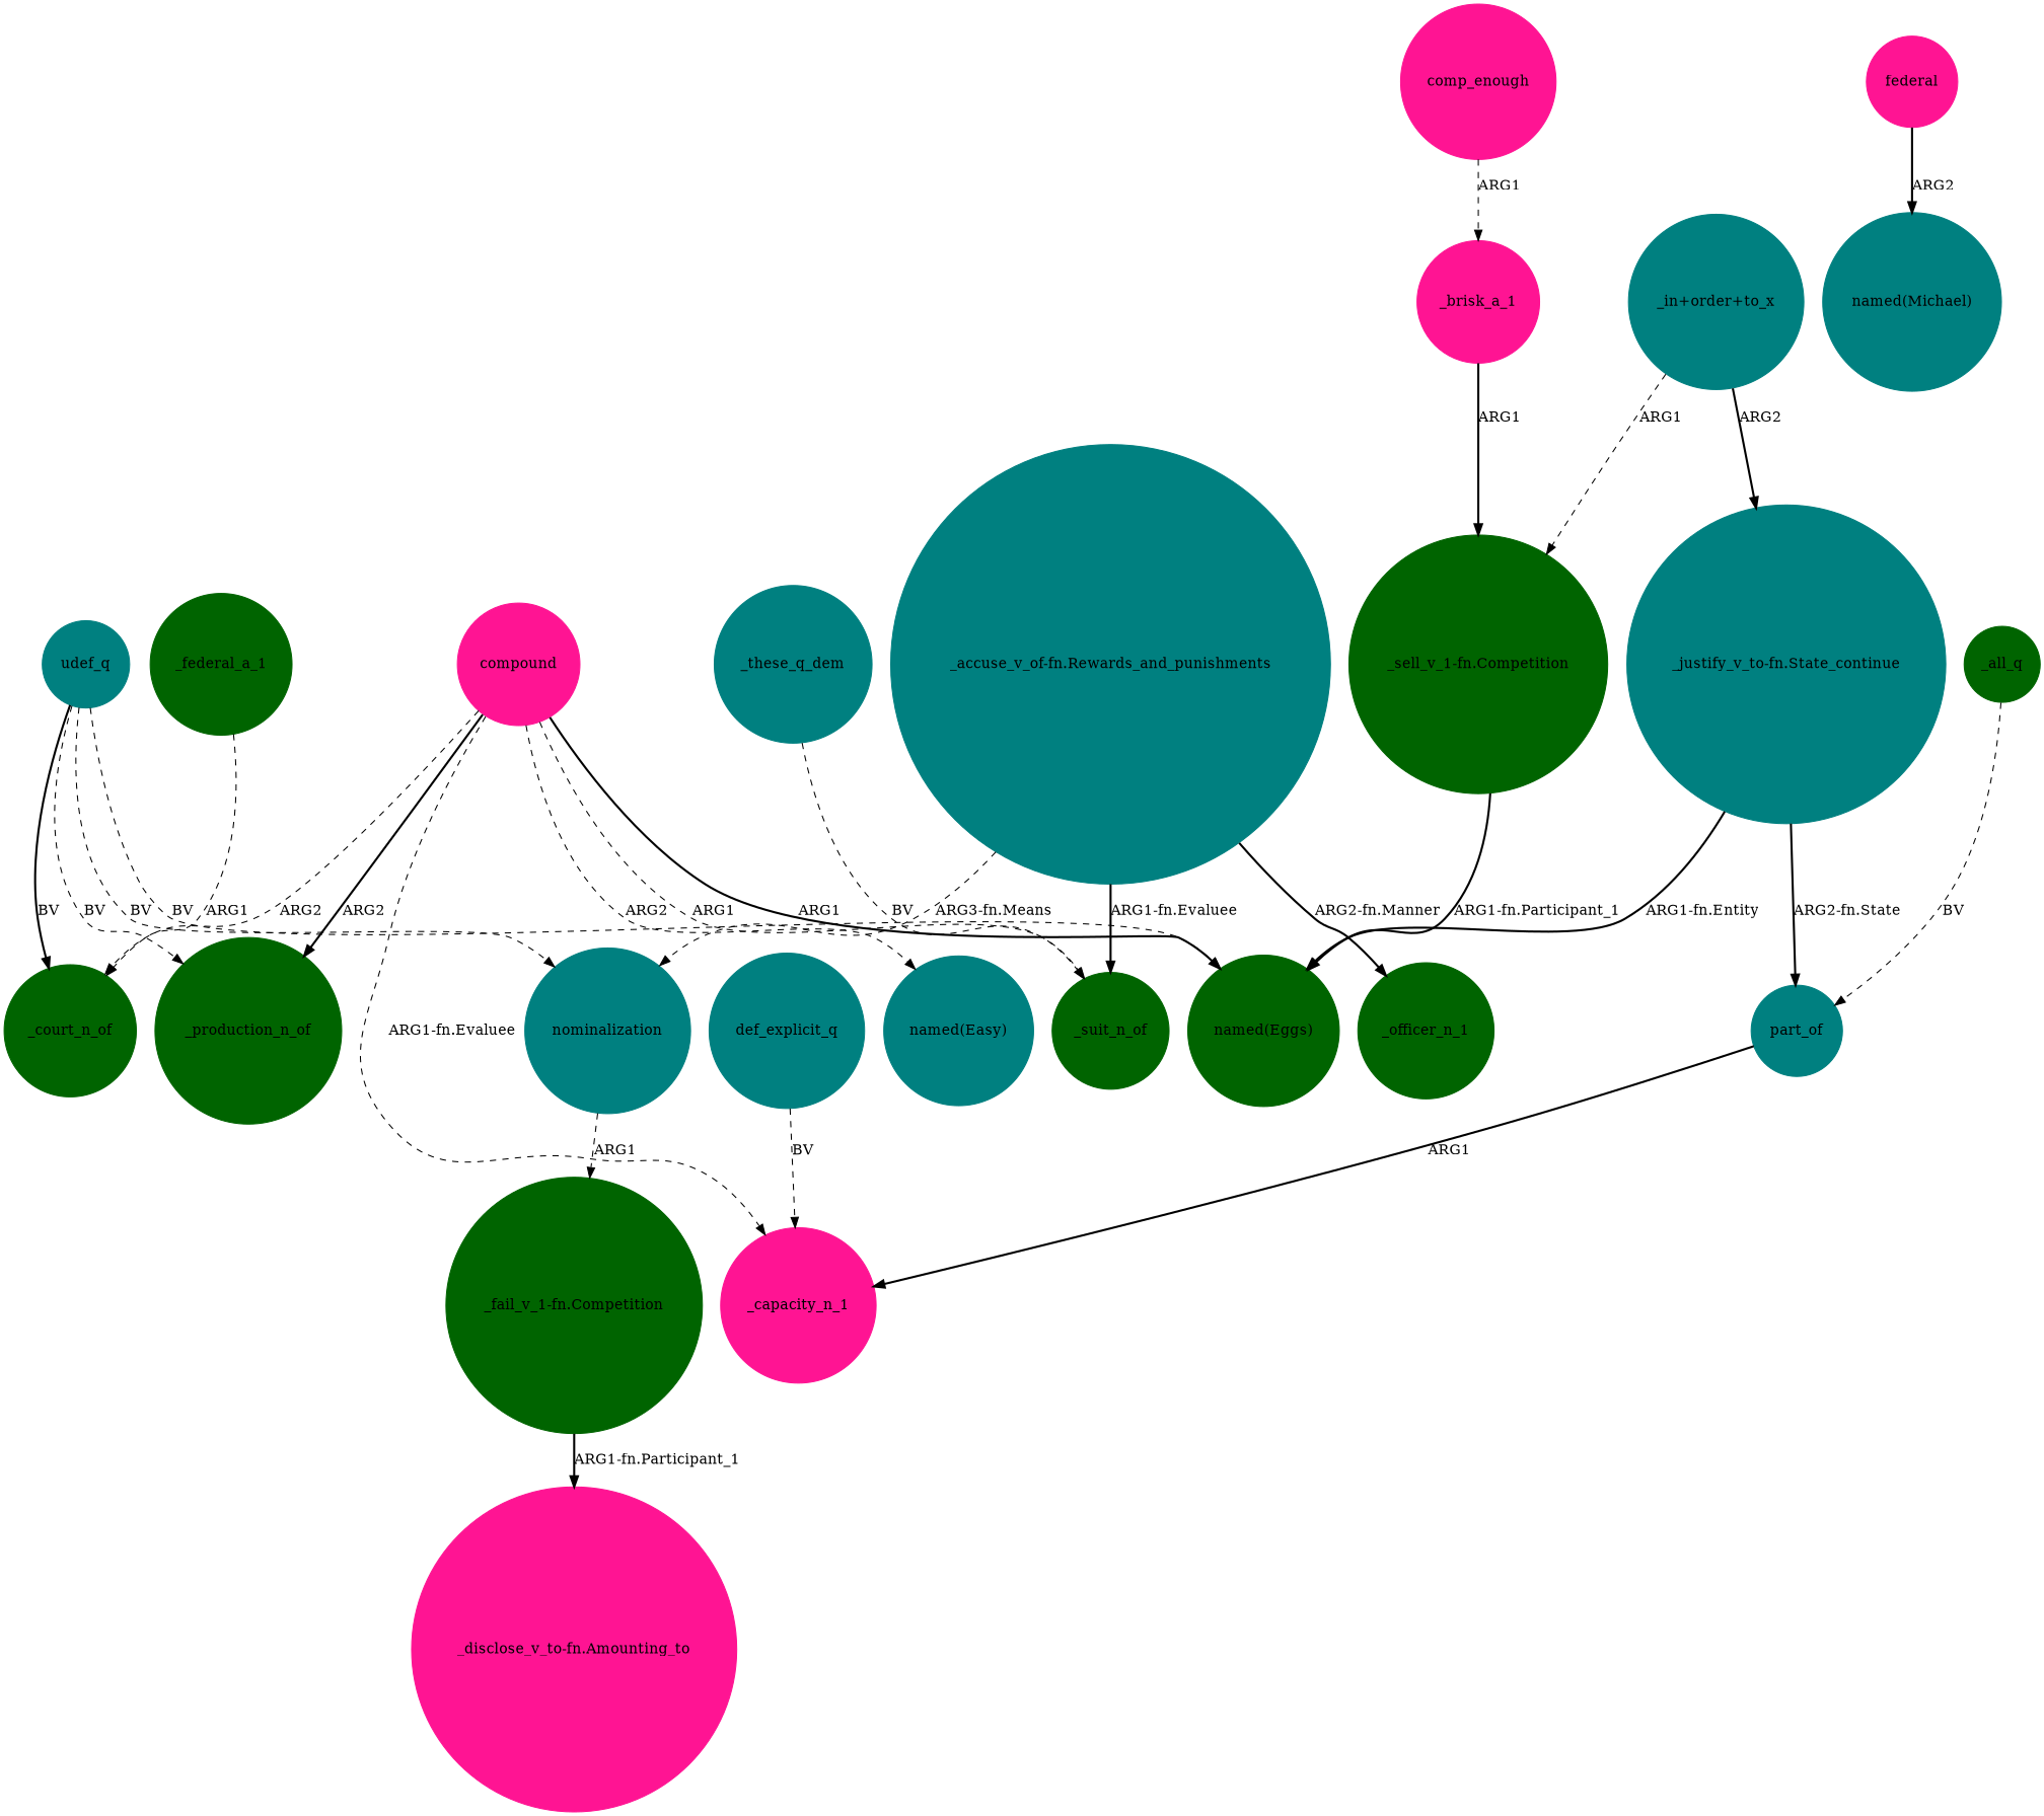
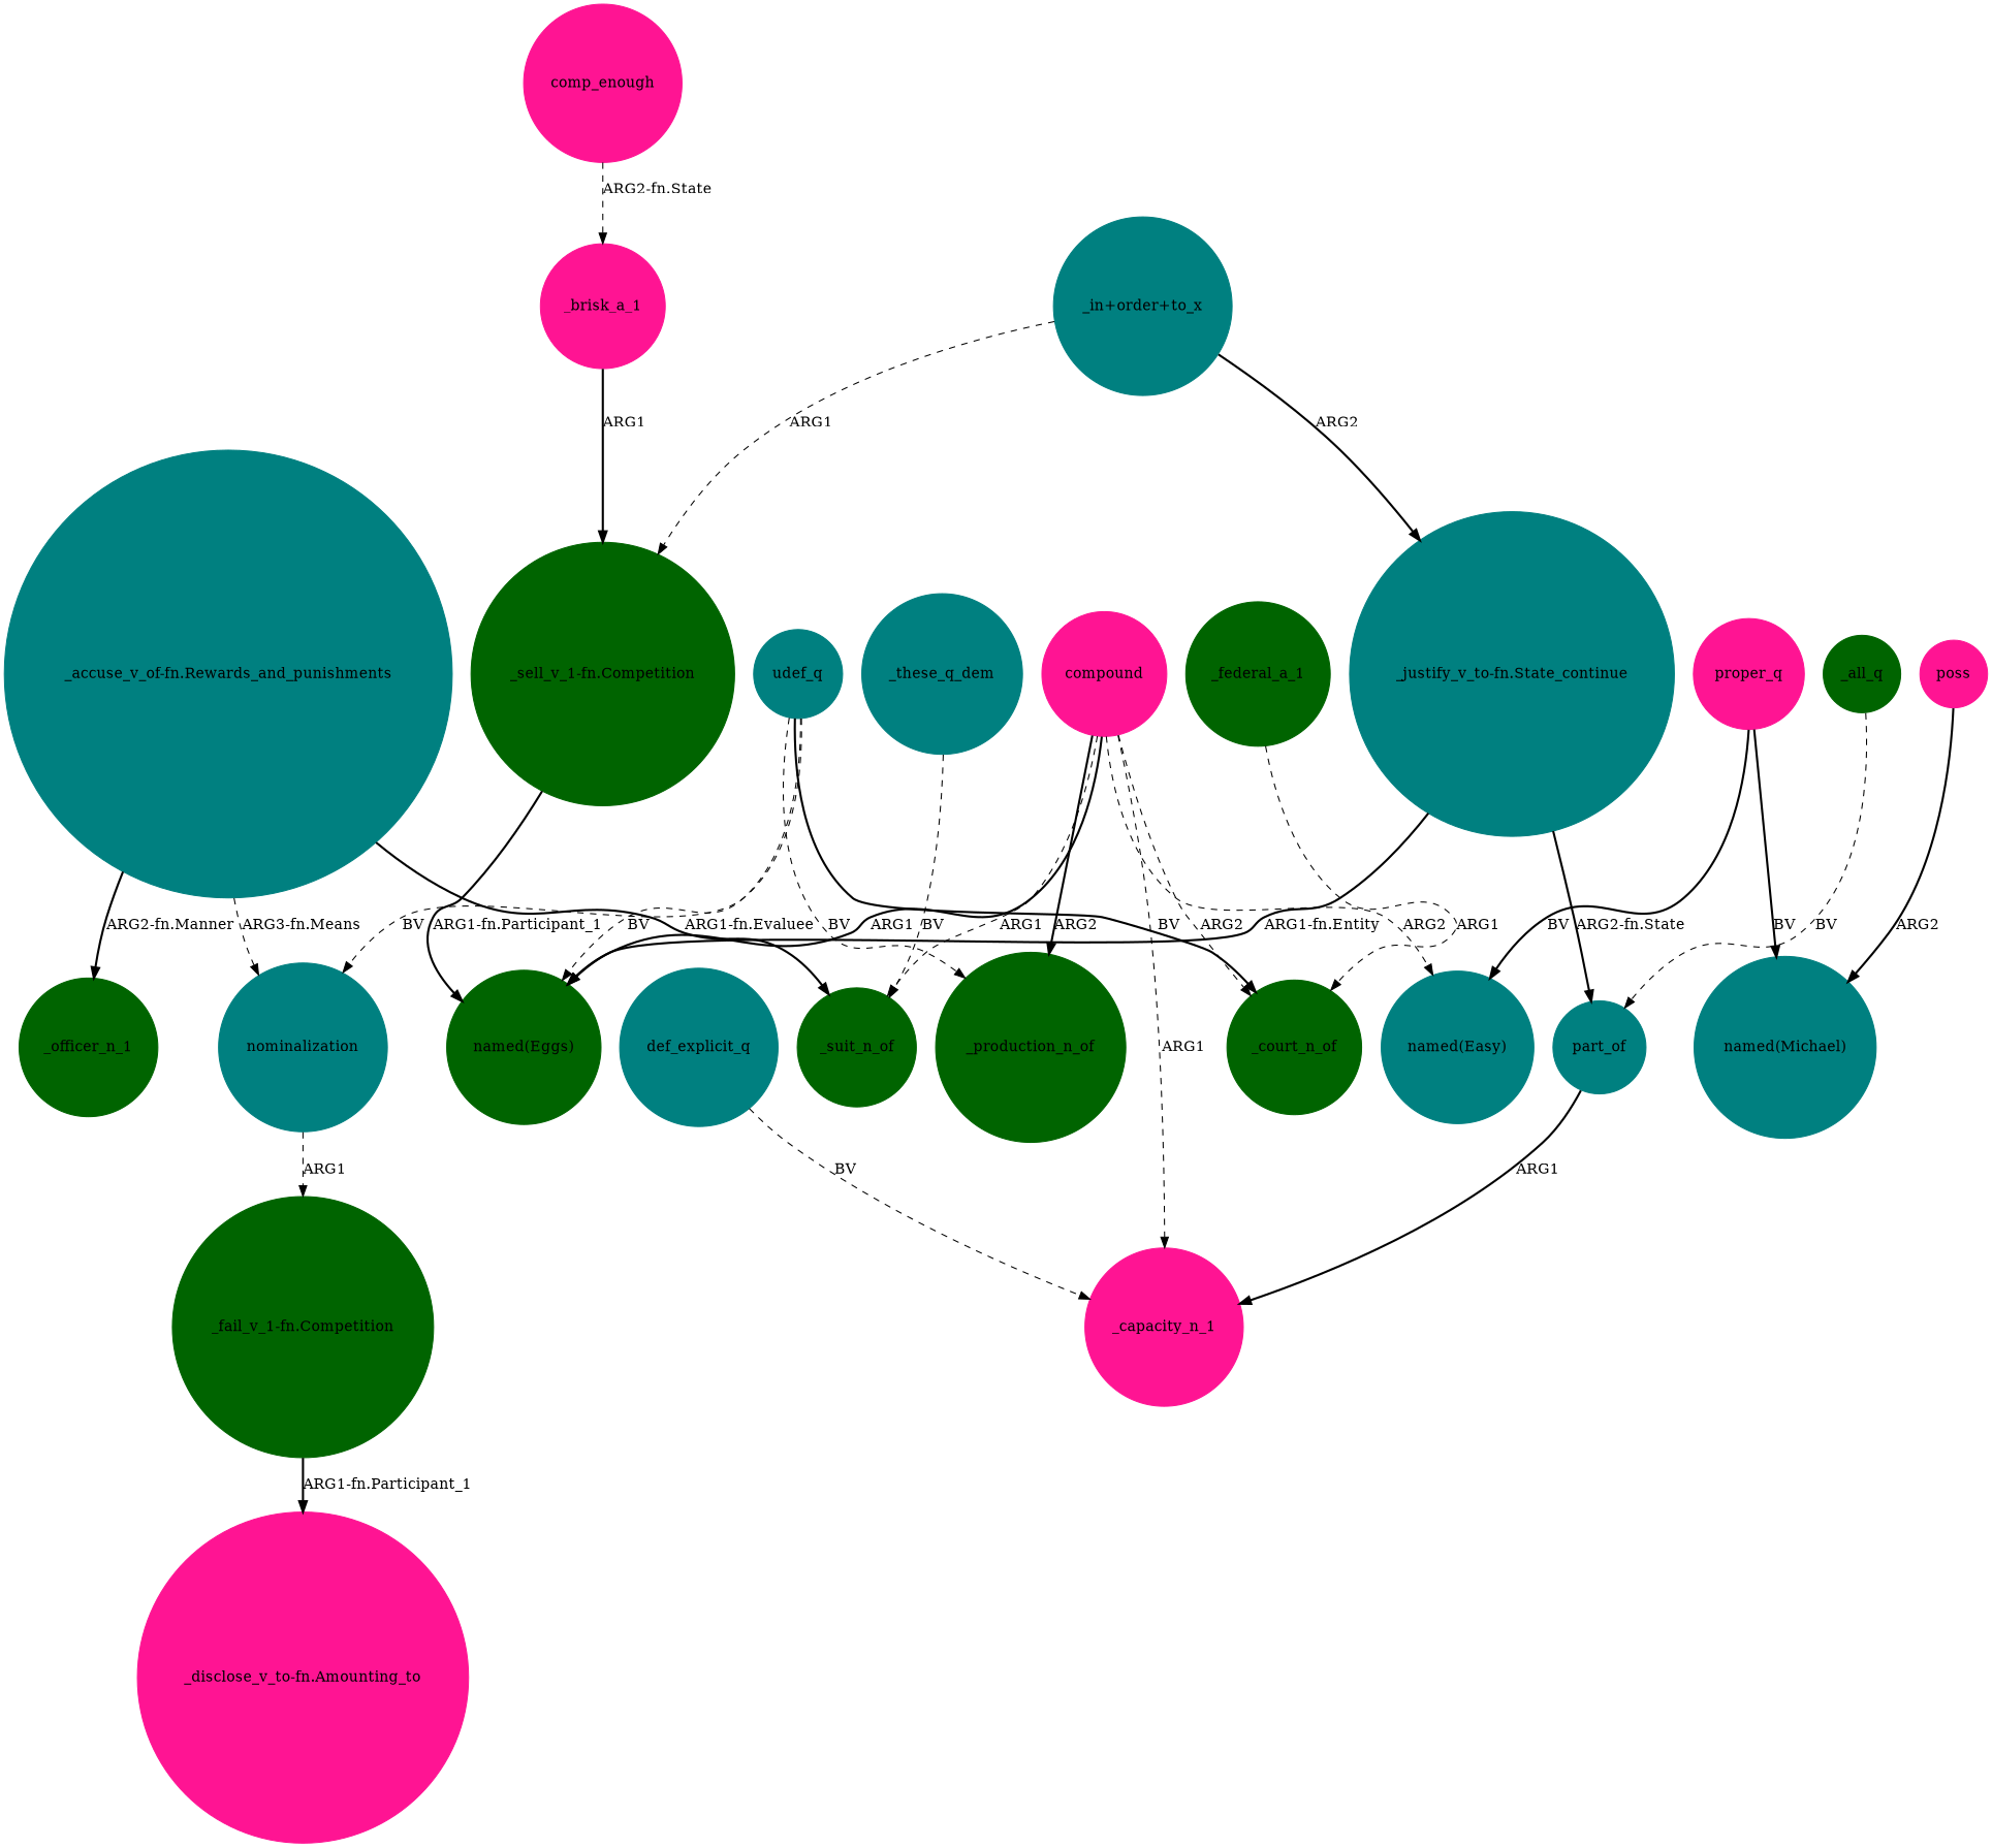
  digraph {
    node [color=teal shape=circle style=filled]
    edge [style=bold]
    "_fail_v_1-fn.Competition" [color=darkgreen]
    nominalization
    "_disclose_v_to-fn.Amounting_to" [color=deeppink]
    "_in+order+to_x"
    "_justify_v_to-fn.State_continue"
    "_sell_v_1-fn.Competition" [color=darkgreen]
    part_of
    "named(Eggs)" [color=darkgreen]
    _capacity_n_1 [color=deeppink]
    compound [color=deeppink]
    "named(Easy)"
    _suit_n_of [color=darkgreen]
    _court_n_of [color=darkgreen]
    _production_n_of [color=darkgreen]
    _these_q_dem
+   proper_q [color=deeppink]
    "named(Michael)"
    udef_q
    "_accuse_v_of-fn.Rewards_and_punishments"
    _officer_n_1 [color=darkgreen]
    comp_enough [color=deeppink]
    _brisk_a_1 [color=deeppink]
-   poss [color=deeppink label=federal]
+   poss [color=deeppink]
    _all_q [color=darkgreen]
    def_explicit_q
    _federal_a_1 [color=darkgreen]
    "_fail_v_1-fn.Competition" -> "_disclose_v_to-fn.Amounting_to" [label="ARG1-fn.Participant_1"]
    nominalization -> "_fail_v_1-fn.Competition" [label=ARG1 style=dashed]
    "_in+order+to_x" -> "_justify_v_to-fn.State_continue" [label=ARG2]
    "_in+order+to_x" -> "_sell_v_1-fn.Competition" [label=ARG1 style=dashed]
    "_justify_v_to-fn.State_continue" -> part_of [label="ARG2-fn.State"]
    "_justify_v_to-fn.State_continue" -> "named(Eggs)" [label="ARG1-fn.Entity"]
    "_sell_v_1-fn.Competition" -> "named(Eggs)" [label="ARG1-fn.Participant_1"]
    part_of -> _capacity_n_1 [label=ARG1]
    compound -> "named(Eggs)" [label=ARG1]
-   compound -> _capacity_n_1 [label="ARG1-fn.Evaluee" style=dashed]
+   compound -> _capacity_n_1 [label=ARG1 style=dashed]
    compound -> "named(Easy)" [label=ARG2 style=dashed]
    compound -> _suit_n_of [label=ARG1 style=dashed]
    compound -> _court_n_of [label=ARG2 style=dashed]
    compound -> _production_n_of [label=ARG2]
    _these_q_dem -> _suit_n_of [label=BV style=dashed]
+   proper_q -> "named(Easy)" [label=BV]
+   proper_q -> "named(Michael)" [label=BV]
    udef_q -> nominalization [label=BV style=dashed]
    udef_q -> "named(Eggs)" [label=BV style=dashed]
    udef_q -> _court_n_of [label=BV]
    udef_q -> _production_n_of [label=BV style=dashed]
    "_accuse_v_of-fn.Rewards_and_punishments" -> nominalization [label="ARG3-fn.Means" style=dashed]
    "_accuse_v_of-fn.Rewards_and_punishments" -> _suit_n_of [label="ARG1-fn.Evaluee"]
    "_accuse_v_of-fn.Rewards_and_punishments" -> _officer_n_1 [label="ARG2-fn.Manner"]
-   comp_enough -> _brisk_a_1 [label=ARG1 style=dashed]
+   comp_enough -> _brisk_a_1 [label="ARG2-fn.State" style=dashed]
    _brisk_a_1 -> "_sell_v_1-fn.Competition" [label=ARG1]
    poss -> "named(Michael)" [label=ARG2]
    _all_q -> part_of [label=BV style=dashed]
    def_explicit_q -> _capacity_n_1 [label=BV style=dashed]
    _federal_a_1 -> _court_n_of [label=ARG1 style=dashed]
  }
